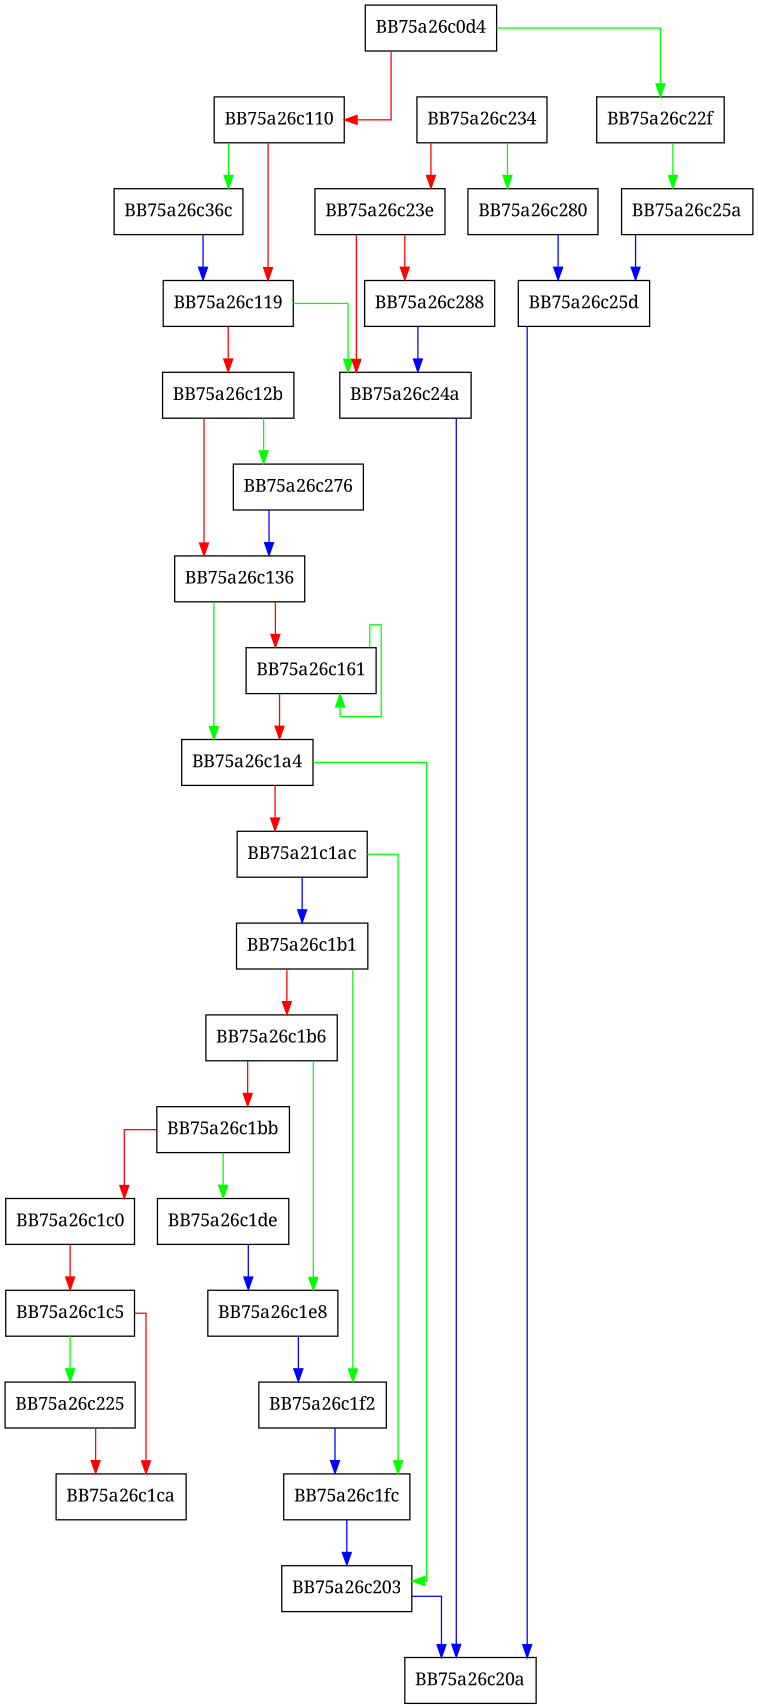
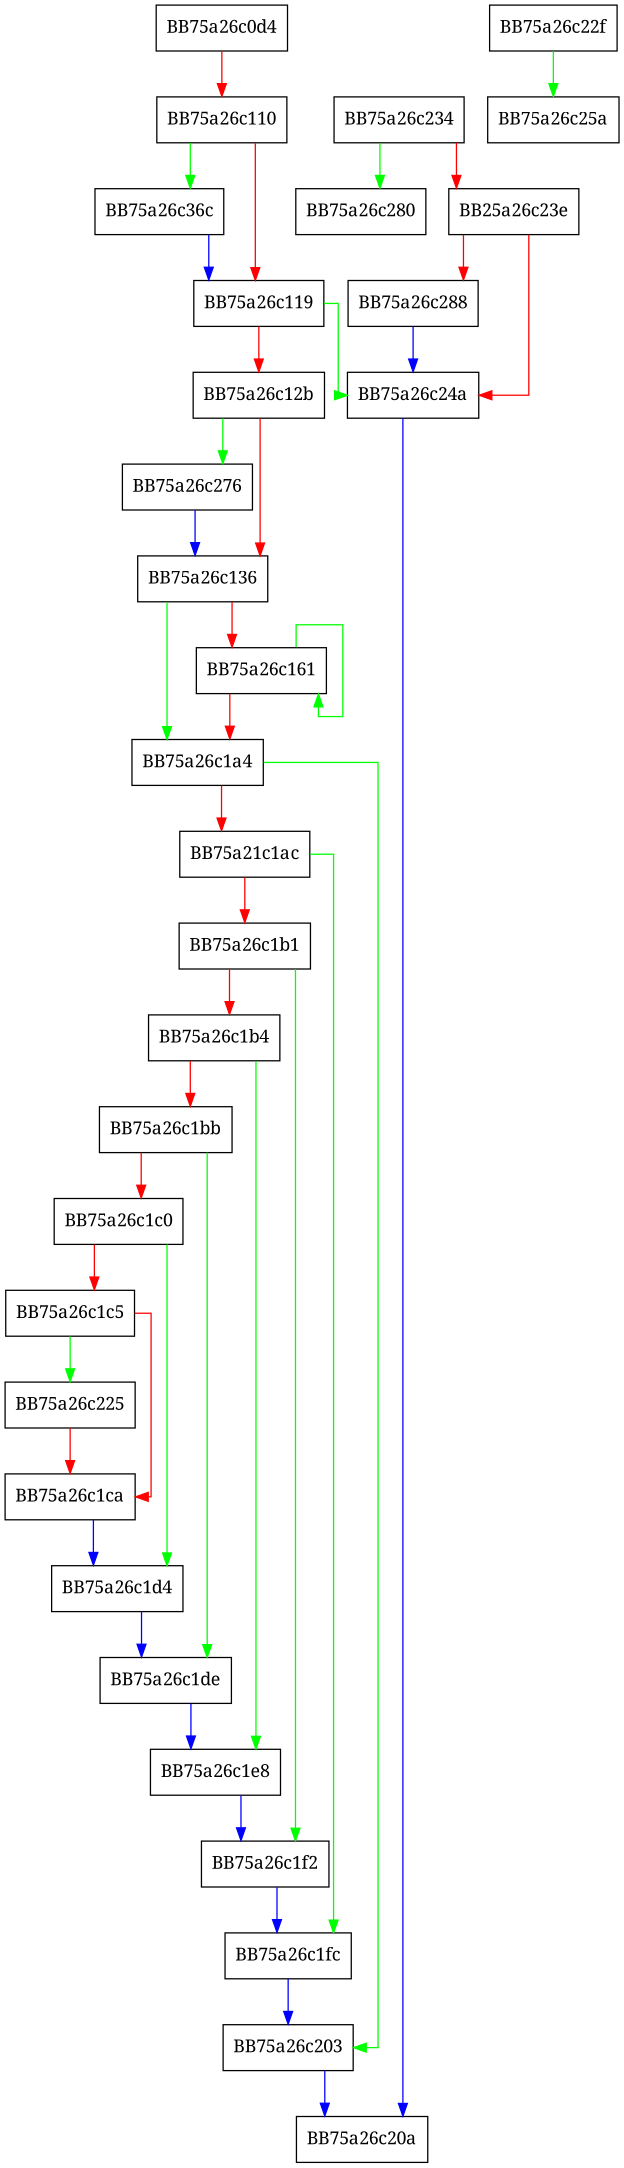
  digraph {
    fontname="Noto Serif"
    splines=ortho
    node [fontname="Noto Serif" shape=box]
    edge [color=red fontname="Noto Serif"]
    BB75a26c0d4
    BB75a26c22f
    BB75a26c110
    BB75a26c25a
    n5 [label=BB75a26c36c]
    BB75a26c119
-   BB75a26c25d
    BB75a26c234
    BB75a26c280
-   BB75a26c23e
+   BB75a26c23e [label=BB25a26c23e]
    BB75a26c24a
    BB75a26c12b
    BB75a26c20a
    BB75a26c276
    BB75a26c136
    BB75a26c1a4
    BB75a26c161
    BB75a26c203
    n19 [label=BB75a21c1ac]
    BB75a26c1fc
    BB75a26c1b1
    BB75a26c1f2
-   BB75a26c1b6
+   BB75a26c1b6 [label=BB75a26c1b4]
    BB75a26c1e8
    BB75a26c1bb
    BB75a26c1de
    BB75a26c1c0
+   BB75a26c1d4
    BB75a26c1c5
    BB75a26c225
    BB75a26c1ca
    BB75a26c288
-   BB75a26c0d4 -> BB75a26c22f [color=green]
    BB75a26c0d4 -> BB75a26c110
    BB75a26c22f -> BB75a26c25a [color=green]
    BB75a26c110 -> n5 [color=green]
    BB75a26c110 -> BB75a26c119
-   BB75a26c25a -> BB75a26c25d [color=blue]
    n5 -> BB75a26c119 [color=blue]
    BB75a26c119 -> BB75a26c24a [color=green]
    BB75a26c119 -> BB75a26c12b
-   BB75a26c25d -> BB75a26c20a [color=blue]
    BB75a26c234 -> BB75a26c280 [color=green]
    BB75a26c234 -> BB75a26c23e
-   BB75a26c280 -> BB75a26c25d [color=blue]
    BB75a26c23e -> BB75a26c24a
    BB75a26c23e -> BB75a26c288
    BB75a26c24a -> BB75a26c20a [color=blue]
    BB75a26c12b -> BB75a26c276 [color=green]
    BB75a26c12b -> BB75a26c136
    BB75a26c276 -> BB75a26c136 [color=blue]
    BB75a26c136 -> BB75a26c1a4 [color=green]
    BB75a26c136 -> BB75a26c161
    BB75a26c1a4 -> BB75a26c203 [color=green]
    BB75a26c1a4 -> n19
    BB75a26c161 -> BB75a26c1a4
    BB75a26c161 -> BB75a26c161 [color=green]
    BB75a26c203 -> BB75a26c20a [color=blue]
    n19 -> BB75a26c1fc [color=green]
-   n19 -> BB75a26c1b1 [color=blue]
+   n19 -> BB75a26c1b1
    BB75a26c1fc -> BB75a26c203 [color=blue]
    BB75a26c1b1 -> BB75a26c1f2 [color=green]
    BB75a26c1b1 -> BB75a26c1b6
    BB75a26c1f2 -> BB75a26c1fc [color=blue]
    BB75a26c1b6 -> BB75a26c1e8 [color=green]
    BB75a26c1b6 -> BB75a26c1bb
    BB75a26c1e8 -> BB75a26c1f2 [color=blue]
    BB75a26c1bb -> BB75a26c1de [color=green]
    BB75a26c1bb -> BB75a26c1c0
    BB75a26c1de -> BB75a26c1e8 [color=blue]
+   BB75a26c1c0 -> BB75a26c1d4 [color=green]
    BB75a26c1c0 -> BB75a26c1c5
+   BB75a26c1d4 -> BB75a26c1de [color=blue]
    BB75a26c1c5 -> BB75a26c225 [color=green]
    BB75a26c1c5 -> BB75a26c1ca
    BB75a26c225 -> BB75a26c1ca
+   BB75a26c1ca -> BB75a26c1d4 [color=blue]
    BB75a26c288 -> BB75a26c24a [color=blue]
  }
